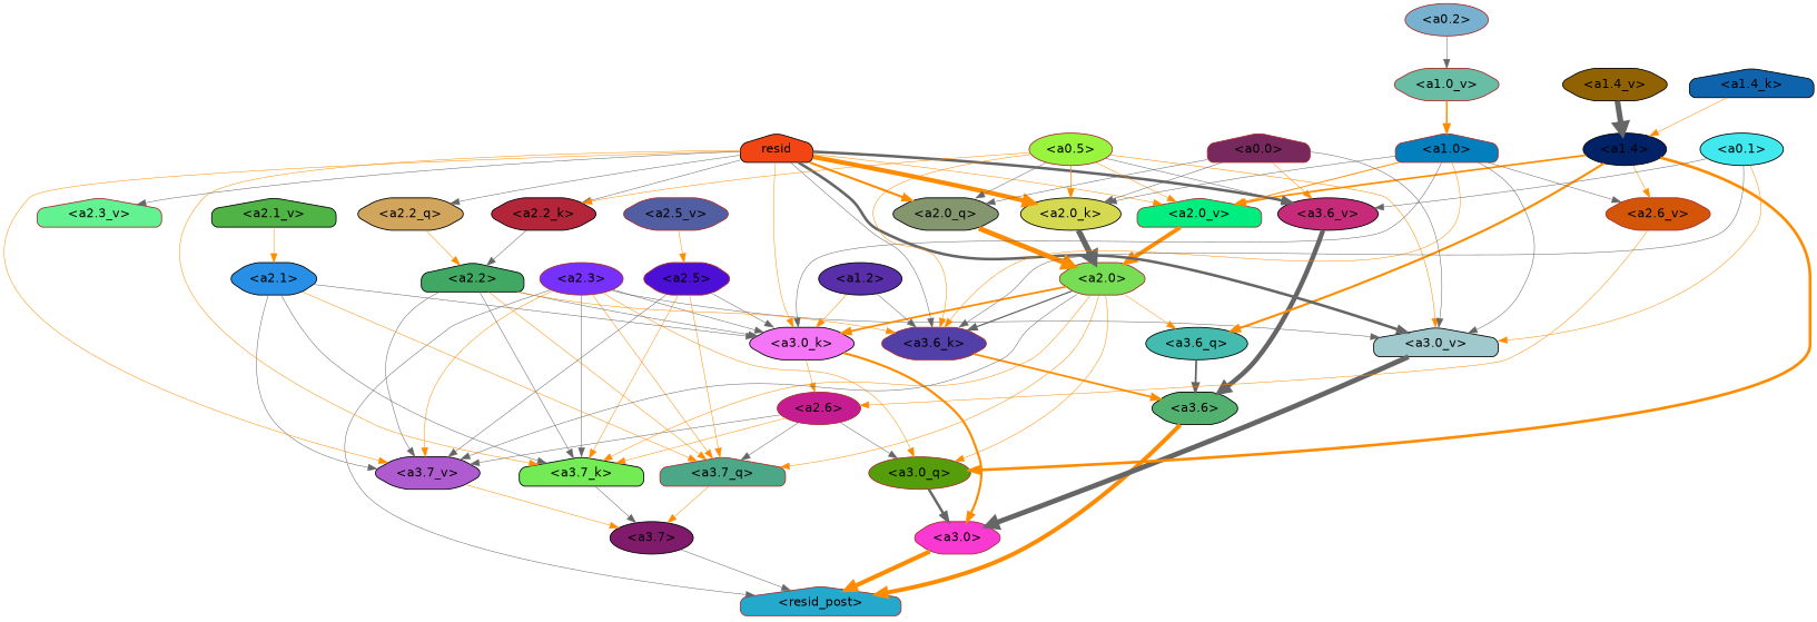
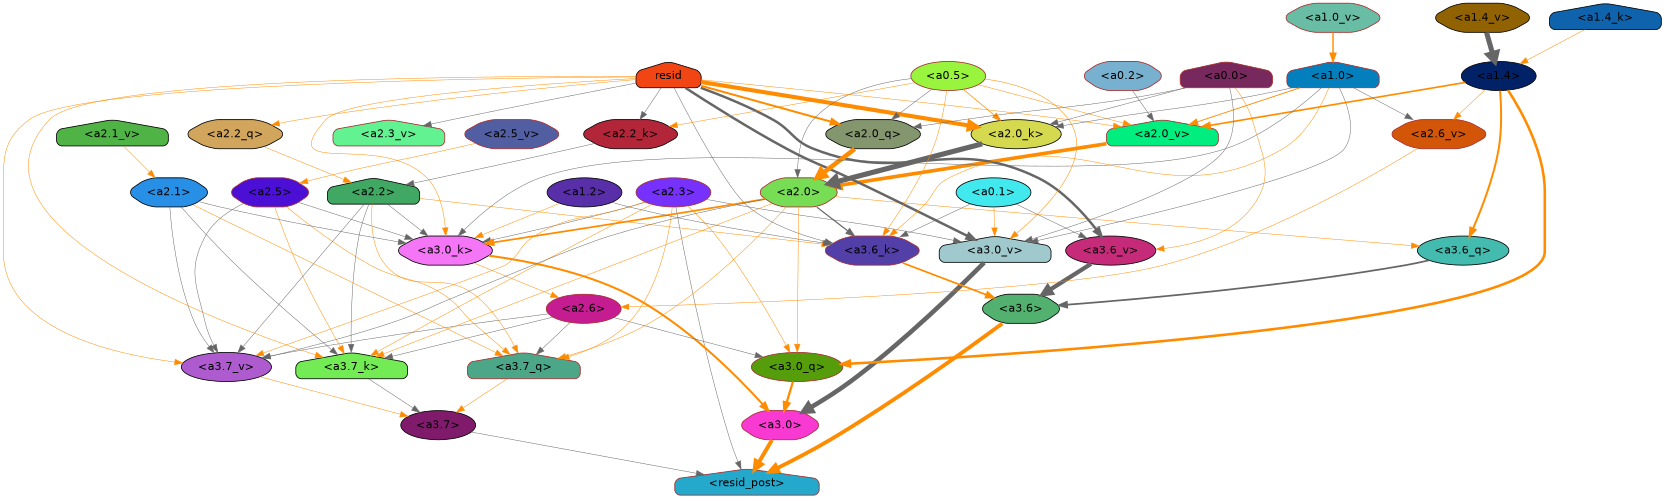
  strict digraph {
    splines=true
    node [color=black fontname=Helvetica shape=hexagon style="filled, rounded"]
    edge [color=darkorange penwidth=0.6]
    "<a3.7>" [fillcolor="#801b6c" shape=ellipse]
    "<resid_post>" [color=brown fillcolor="#24a9cd" shape=house]
    "<a3.6>" [fillcolor="#52b16f"]
    "<a3.0>" [color=brown fillcolor="#f83ad2"]
    "<a2.3>" [color=brown fillcolor="#7631fc" shape=ellipse]
    "<a3.7_q>" [color=brown fillcolor="#4ba788" shape=house]
    "<a3.0_q>" [color=brown fillcolor="#559d0a" shape=ellipse]
    "<a3.7_k>" [fillcolor="#72eb54" shape=house]
    "<a3.0_k>" [fillcolor="#f475f6"]
-   "<a3.7_v>" [fillcolor="#ad5bcf"]
+   "<a3.7_v>" [fillcolor="#ad5bcf" shape=ellipse]
    "<a3.0_v>" [fillcolor="#a0c9cd" shape=house]
    "<a2.6>" [color=brown fillcolor="#c61c92" shape=ellipse]
    "<a3.6_q>" [fillcolor="#43bcaf" shape=ellipse]
    "<a3.6_k>" [color=brown fillcolor="#523fa8"]
    "<a3.6_v>" [fillcolor="#c62b7a" shape=ellipse]
    "<a2.5>" [color=brown fillcolor="#4b0fd6"]
    "<a2.2>" [fillcolor="#40a862" shape=house]
    "<a2.1>" [fillcolor="#288fe7"]
    "<a2.0>" [color=brown fillcolor="#76dd54"]
    "<a1.4>" [fillcolor="#022268" shape=ellipse]
    "<a2.6_v>" [color=brown fillcolor="#d35608"]
    "<a2.0_v>" [color=brown fillcolor="#00ed80" shape=house]
    n23 [fillcolor="#f14613" label=resid shape=house]
    "<a2.2_q>" [fillcolor="#d1a65c"]
    "<a2.0_q>" [fillcolor="#84966e"]
    "<a2.2_k>" [fillcolor="#b3263a"]
    "<a2.0_k>" [fillcolor="#d4d950" shape=ellipse]
    "<a2.3_v>" [color=brown fillcolor="#63f291" shape=house]
    "<a1.2>" [fillcolor="#582fa8" shape=ellipse]
    "<a1.0>" [color=brown fillcolor="#037fbe" shape=house]
    "<a0.5>" [color=brown fillcolor="#98f43d" shape=ellipse]
    "<a0.1>" [fillcolor="#41e8ee" shape=ellipse]
    "<a0.0>" [color=brown fillcolor="#77295e" shape=house]
    "<a2.5_v>" [color=brown fillcolor="#515ea2"]
    "<a2.1_v>" [fillcolor="#50b345" shape=house]
-   "<a0.2>" [color=brown fillcolor="#77b1cf" shape=ellipse]
+   "<a0.2>" [color=brown fillcolor="#77b1cf"]
    "<a1.4_k>" [fillcolor="#0f63ac" shape=house]
    "<a1.4_v>" [fillcolor="#916202"]
    "<a1.0_v>" [color=brown fillcolor="#69bda4"]
    "<a3.7>" -> "<resid_post>" [color=gray40]
    "<a3.6>" -> "<resid_post>" [penwidth=4.7534414529800415]
    "<a3.0>" -> "<resid_post>" [penwidth=4.898576855659485]
    "<a2.3>" -> "<resid_post>" [color=gray40]
    "<a2.3>" -> "<a3.7_q>"
    "<a2.3>" -> "<a3.0_q>"
-   "<a2.3>" -> "<a3.7_k>" [color=gray40]
+   "<a2.3>" -> "<a3.7_k>"
    "<a2.3>" -> "<a3.0_k>" [color=gray40]
    "<a2.3>" -> "<a3.7_v>"
    "<a2.3>" -> "<a3.0_v>" [color=gray40]
    "<a3.7_q>" -> "<a3.7>"
-   "<a3.0_q>" -> "<a3.0>" [color=gray40 penwidth=2.870753765106201]
+   "<a3.0_q>" -> "<a3.0>" [penwidth=2.870753765106201]
    "<a3.7_k>" -> "<a3.7>" [color=gray40]
    "<a3.0_k>" -> "<a3.0>" [penwidth=2.520303964614868]
    "<a3.0_k>" -> "<a2.6>"
    "<a3.7_v>" -> "<a3.7>"
    "<a3.0_v>" -> "<a3.0>" [color=gray40 penwidth=5.680712580680847]
    "<a2.6>" -> "<a3.7_q>" [color=gray40]
    "<a2.6>" -> "<a3.0_q>" [color=gray40]
-   "<a2.6>" -> "<a3.7_k>"
+   "<a2.6>" -> "<a3.7_k>" [color=gray40]
    "<a2.6>" -> "<a3.7_v>" [color=gray40]
    "<a3.6_q>" -> "<a3.6>" [color=gray40 penwidth=2.160832464694977]
    "<a3.6_k>" -> "<a3.6>" [penwidth=2.13908451795578]
    "<a3.6_v>" -> "<a3.6>" [color=gray40 penwidth=5.297133803367615]
    "<a2.5>" -> "<a3.7_q>"
    "<a2.5>" -> "<a3.7_k>"
    "<a2.5>" -> "<a3.0_k>" [color=gray40]
    "<a2.5>" -> "<a3.7_v>" [color=gray40]
    "<a2.2>" -> "<a3.7_q>"
    "<a2.2>" -> "<a3.7_k>" [color=gray40]
    "<a2.2>" -> "<a3.0_k>" [color=gray40]
    "<a2.2>" -> "<a3.7_v>" [color=gray40]
    "<a2.2>" -> "<a3.6_k>"
    "<a2.1>" -> "<a3.7_q>"
    "<a2.1>" -> "<a3.7_k>" [color=gray40]
    "<a2.1>" -> "<a3.0_k>" [color=gray40]
    "<a2.1>" -> "<a3.7_v>" [color=gray40]
    "<a2.0>" -> "<a3.7_q>"
    "<a2.0>" -> "<a3.0_q>"
    "<a2.0>" -> "<a3.7_k>"
    "<a2.0>" -> "<a3.0_k>" [penwidth=2.142689883708954]
    "<a2.0>" -> "<a3.7_v>" [color=gray40]
    "<a2.0>" -> "<a3.6_q>"
    "<a2.0>" -> "<a3.6_k>" [color=gray40 penwidth=1.4855384826660156]
    "<a1.4>" -> "<a3.0_q>" [penwidth=3.192750334739685]
    "<a1.4>" -> "<a3.6_q>" [penwidth=2.4767253398895264]
    "<a1.4>" -> "<a2.6_v>"
    "<a1.4>" -> "<a2.0_v>" [penwidth=2.0349366441369057]
    "<a2.6_v>" -> "<a2.6>"
    "<a2.0_v>" -> "<a2.0>" [penwidth=4.48047137260437]
    n23 -> "<a3.7_k>"
    n23 -> "<a3.0_k>" [penwidth=0.6015868484973907]
    n23 -> "<a3.7_v>"
    n23 -> "<a3.0_v>" [color=gray40 penwidth=3.0891895294189453]
    n23 -> "<a3.6_k>" [color=gray40]
    n23 -> "<a3.6_v>" [color=gray40 penwidth=3.067279100418091]
    n23 -> "<a2.0_v>"
-   n23 -> "<a2.2_q>" [color=gray40]
+   n23 -> "<a2.2_q>"
    n23 -> "<a2.0_q>" [penwidth=2.482962191104889]
    n23 -> "<a2.2_k>" [color=gray40]
    n23 -> "<a2.0_k>" [penwidth=5.09069561958313]
    n23 -> "<a2.3_v>" [color=gray40]
    "<a2.2_q>" -> "<a2.2>"
    "<a2.0_q>" -> "<a2.0>" [penwidth=5.653985500335693]
    "<a2.2_k>" -> "<a2.2>" [color=gray40]
    "<a2.0_k>" -> "<a2.0>" [color=gray40 penwidth=6.397904872894287]
    "<a1.2>" -> "<a3.0_k>"
    "<a1.2>" -> "<a3.6_k>" [color=gray40]
    "<a1.0>" -> "<a3.0_k>" [color=gray40]
    "<a1.0>" -> "<a3.0_v>" [color=gray40]
    "<a1.0>" -> "<a3.6_k>"
    "<a1.0>" -> "<a2.6_v>" [color=gray40]
    "<a1.0>" -> "<a2.0_v>" [penwidth=1.1342760920524597]
    "<a1.0>" -> "<a2.0_k>" [color=gray40]
    "<a0.5>" -> "<a3.0_v>" [penwidth=0.6549575447570533]
    "<a0.5>" -> "<a3.6_k>"
-   "<a0.5>" -> "<a3.6_v>" [color=gray40]
+   "<a0.5>" -> "<a2.0>" [color=gray40]
    "<a0.5>" -> "<a2.0_v>"
    "<a0.5>" -> "<a2.0_q>" [color=gray40]
    "<a0.5>" -> "<a2.2_k>"
    "<a0.5>" -> "<a2.0_k>" [penwidth=0.8980485796928406]
    "<a0.1>" -> "<a3.0_v>"
    "<a0.1>" -> "<a3.6_k>" [color=gray40]
    "<a0.1>" -> "<a3.6_v>" [color=gray40]
    "<a0.0>" -> "<a3.0_v>" [color=gray40]
    "<a0.0>" -> "<a3.6_v>"
    "<a0.0>" -> "<a2.0_q>" [color=gray40]
    "<a0.0>" -> "<a2.0_k>" [color=gray40]
    "<a2.5_v>" -> "<a2.5>"
    "<a2.1_v>" -> "<a2.1>"
-   "<a0.2>" -> "<a1.0_v>" [color=gray40]
+   "<a0.2>" -> "<a2.0_v>" [color=gray40]
    "<a1.4_k>" -> "<a1.4>"
    "<a1.4_v>" -> "<a1.4>" [color=gray40 penwidth=6.273579955101013]
    "<a1.0_v>" -> "<a1.0>" [penwidth=1.7821020036935806]
  }
